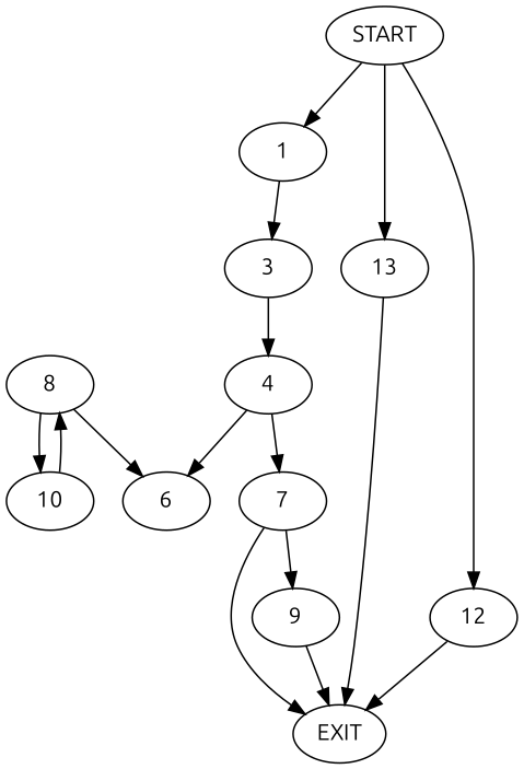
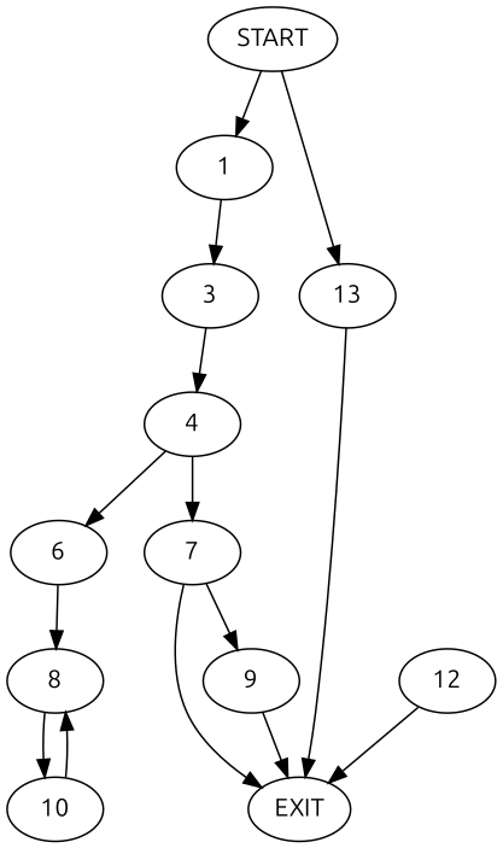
  digraph {
    fontname=Ubuntu
    node [fontname=Ubuntu]
    edge [fontname=Ubuntu]
    n1 [label=START]
    1
    n3 [label=13]
    12
    3
    n6 [label=EXIT]
    4
    6
    7
    8
    9
    10
    n1 -> 1
    n1 -> n3
-   n1 -> 12
    1 -> 3
    n3 -> n6
    12 -> n6
    3 -> 4
    4 -> 6
    4 -> 7
-   8 -> 6
+   6 -> 8
    7 -> n6
    7 -> 9
    8 -> 10
    9 -> n6
    10 -> 8
  }
